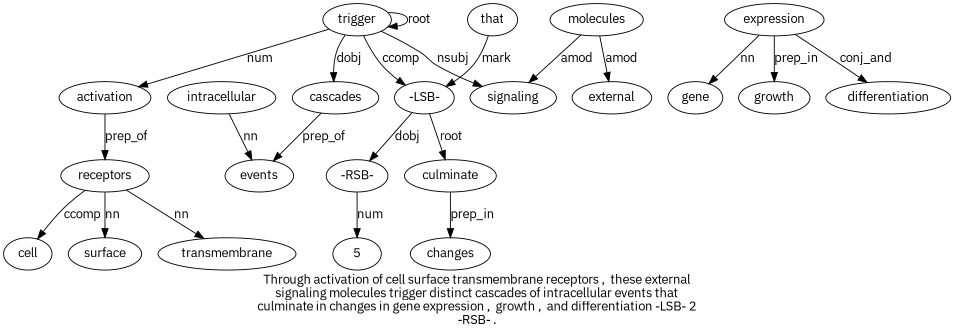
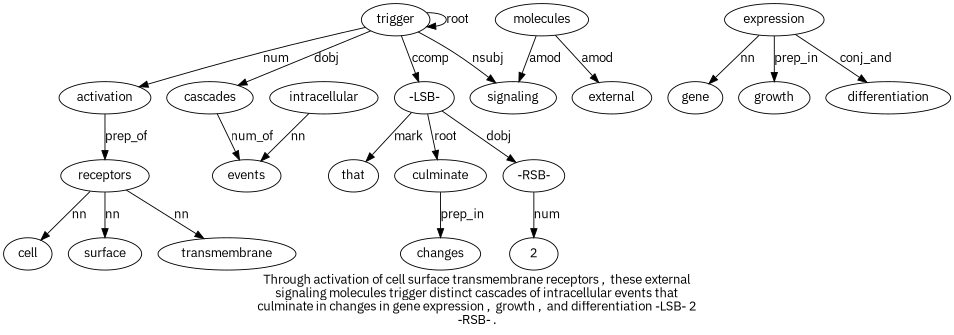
  digraph {
    fontname="IBM Plex Sans"
    label="Through activation of cell surface transmembrane receptors ,  these external\nsignaling molecules trigger distinct cascades of intracellular events that\nculminate in changes in gene expression ,  growth ,  and differentiation -LSB- 2\n-RSB- ."
    node [fillcolor=white fontname="IBM Plex Sans" style=filled]
    edge [fontname="IBM Plex Sans"]
    n1 [label=trigger]
    n2 [label=activation]
    n3 [label=cascades]
    n4 [label="-LSB-"]
    n5 [label=signaling]
    n6 [label=receptors]
    n7 [label=molecules]
    n8 [label=external]
    n9 [label=events]
    n10 [label=that]
    n11 [label=culminate]
    n12 [label="-RSB-"]
    n13 [label=cell]
    n14 [label=surface]
    n15 [label=transmembrane]
    n16 [label=intracellular]
    n17 [label=changes]
-   n18 [label=5]
+   n18 [label=2]
    n19 [label=expression]
    n20 [label=gene]
    n21 [label=growth]
    n22 [label=differentiation]
    n1 -> n1 [label=root]
    n1 -> n2 [label=num]
    n1 -> n3 [label=dobj]
    n1 -> n4 [label=ccomp]
    n1 -> n5 [label=nsubj]
    n2 -> n6 [label=prep_of]
-   n3 -> n9 [label=prep_of]
-   n10 -> n4 [label=mark]
+   n3 -> n9 [label=num_of]
+   n4 -> n10 [label=mark]
    n4 -> n11 [label=root]
    n4 -> n12 [label=dobj]
-   n6 -> n13 [label=ccomp]
+   n6 -> n13 [label=nn]
    n6 -> n14 [label=nn]
    n6 -> n15 [label=nn]
    n7 -> n5 [label=amod]
    n7 -> n8 [label=amod]
    n11 -> n17 [label=prep_in]
    n12 -> n18 [label=num]
    n16 -> n9 [label=nn]
    n19 -> n20 [label=nn]
    n19 -> n21 [label=prep_in]
    n19 -> n22 [label=conj_and]
  }
